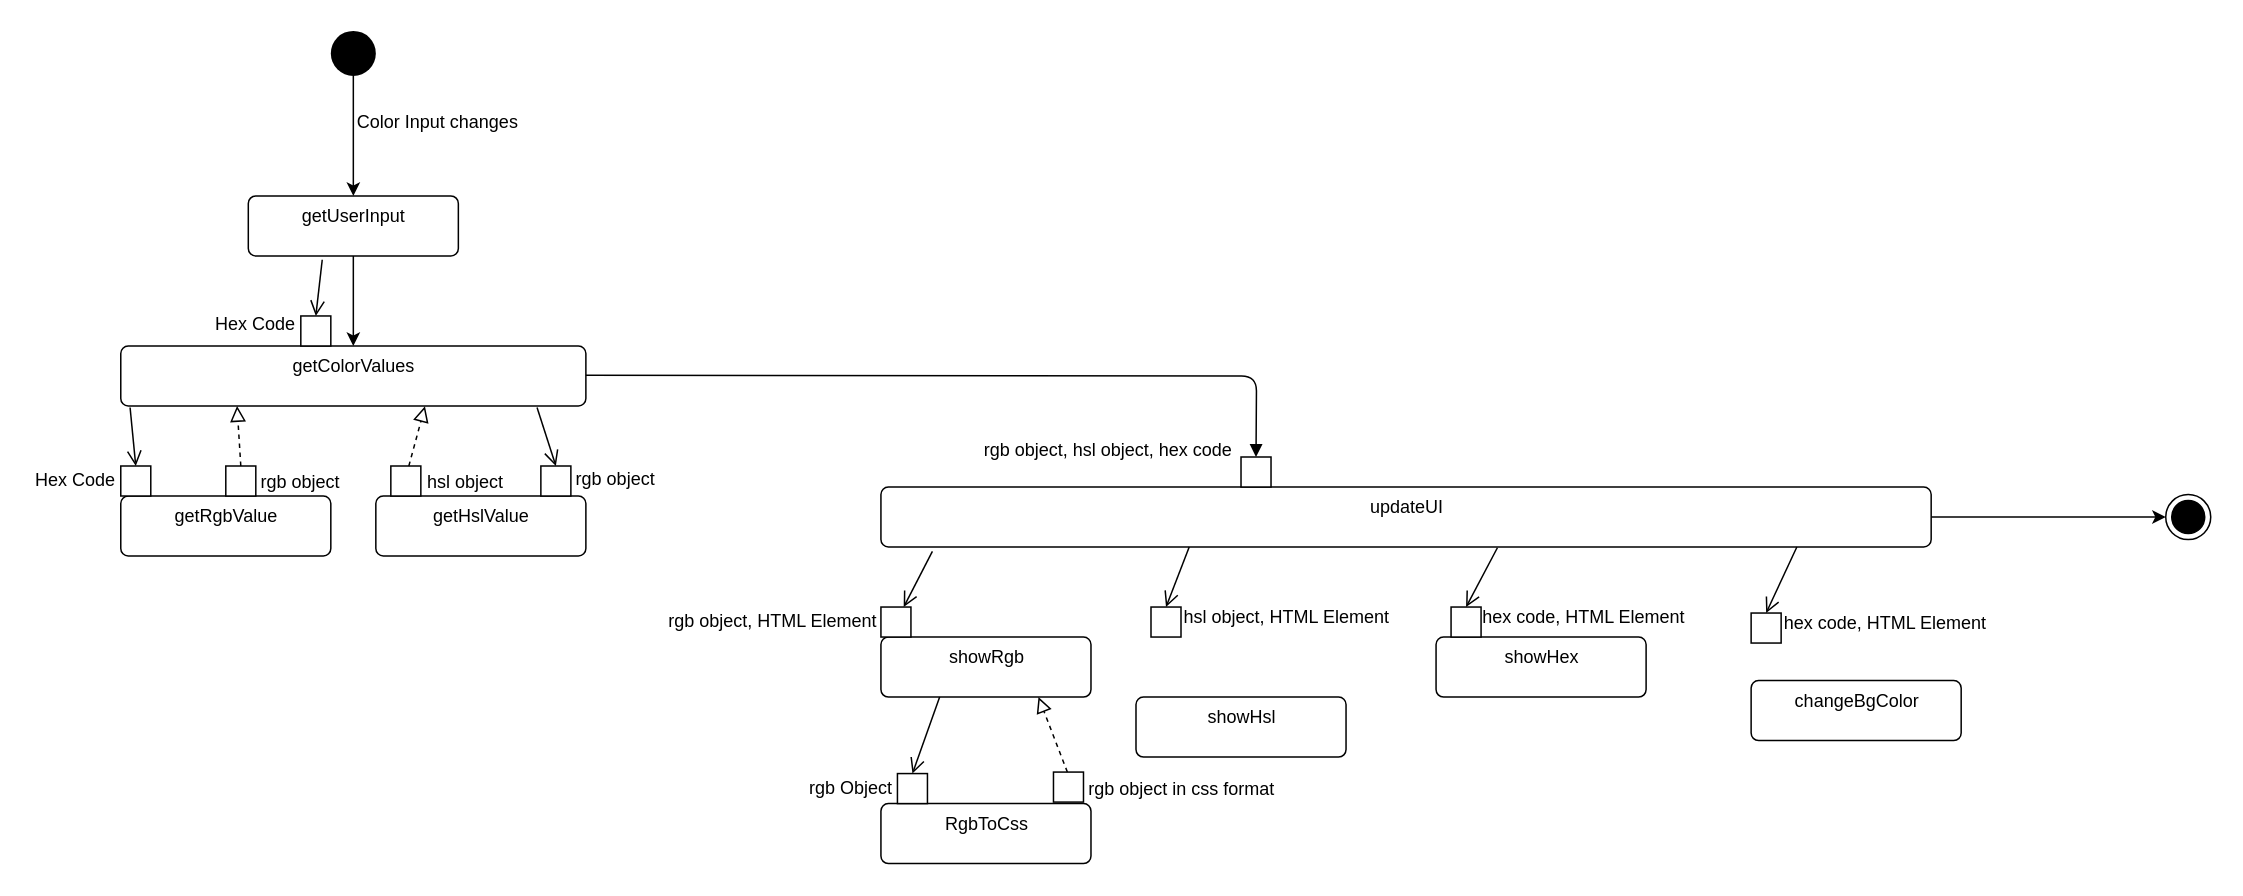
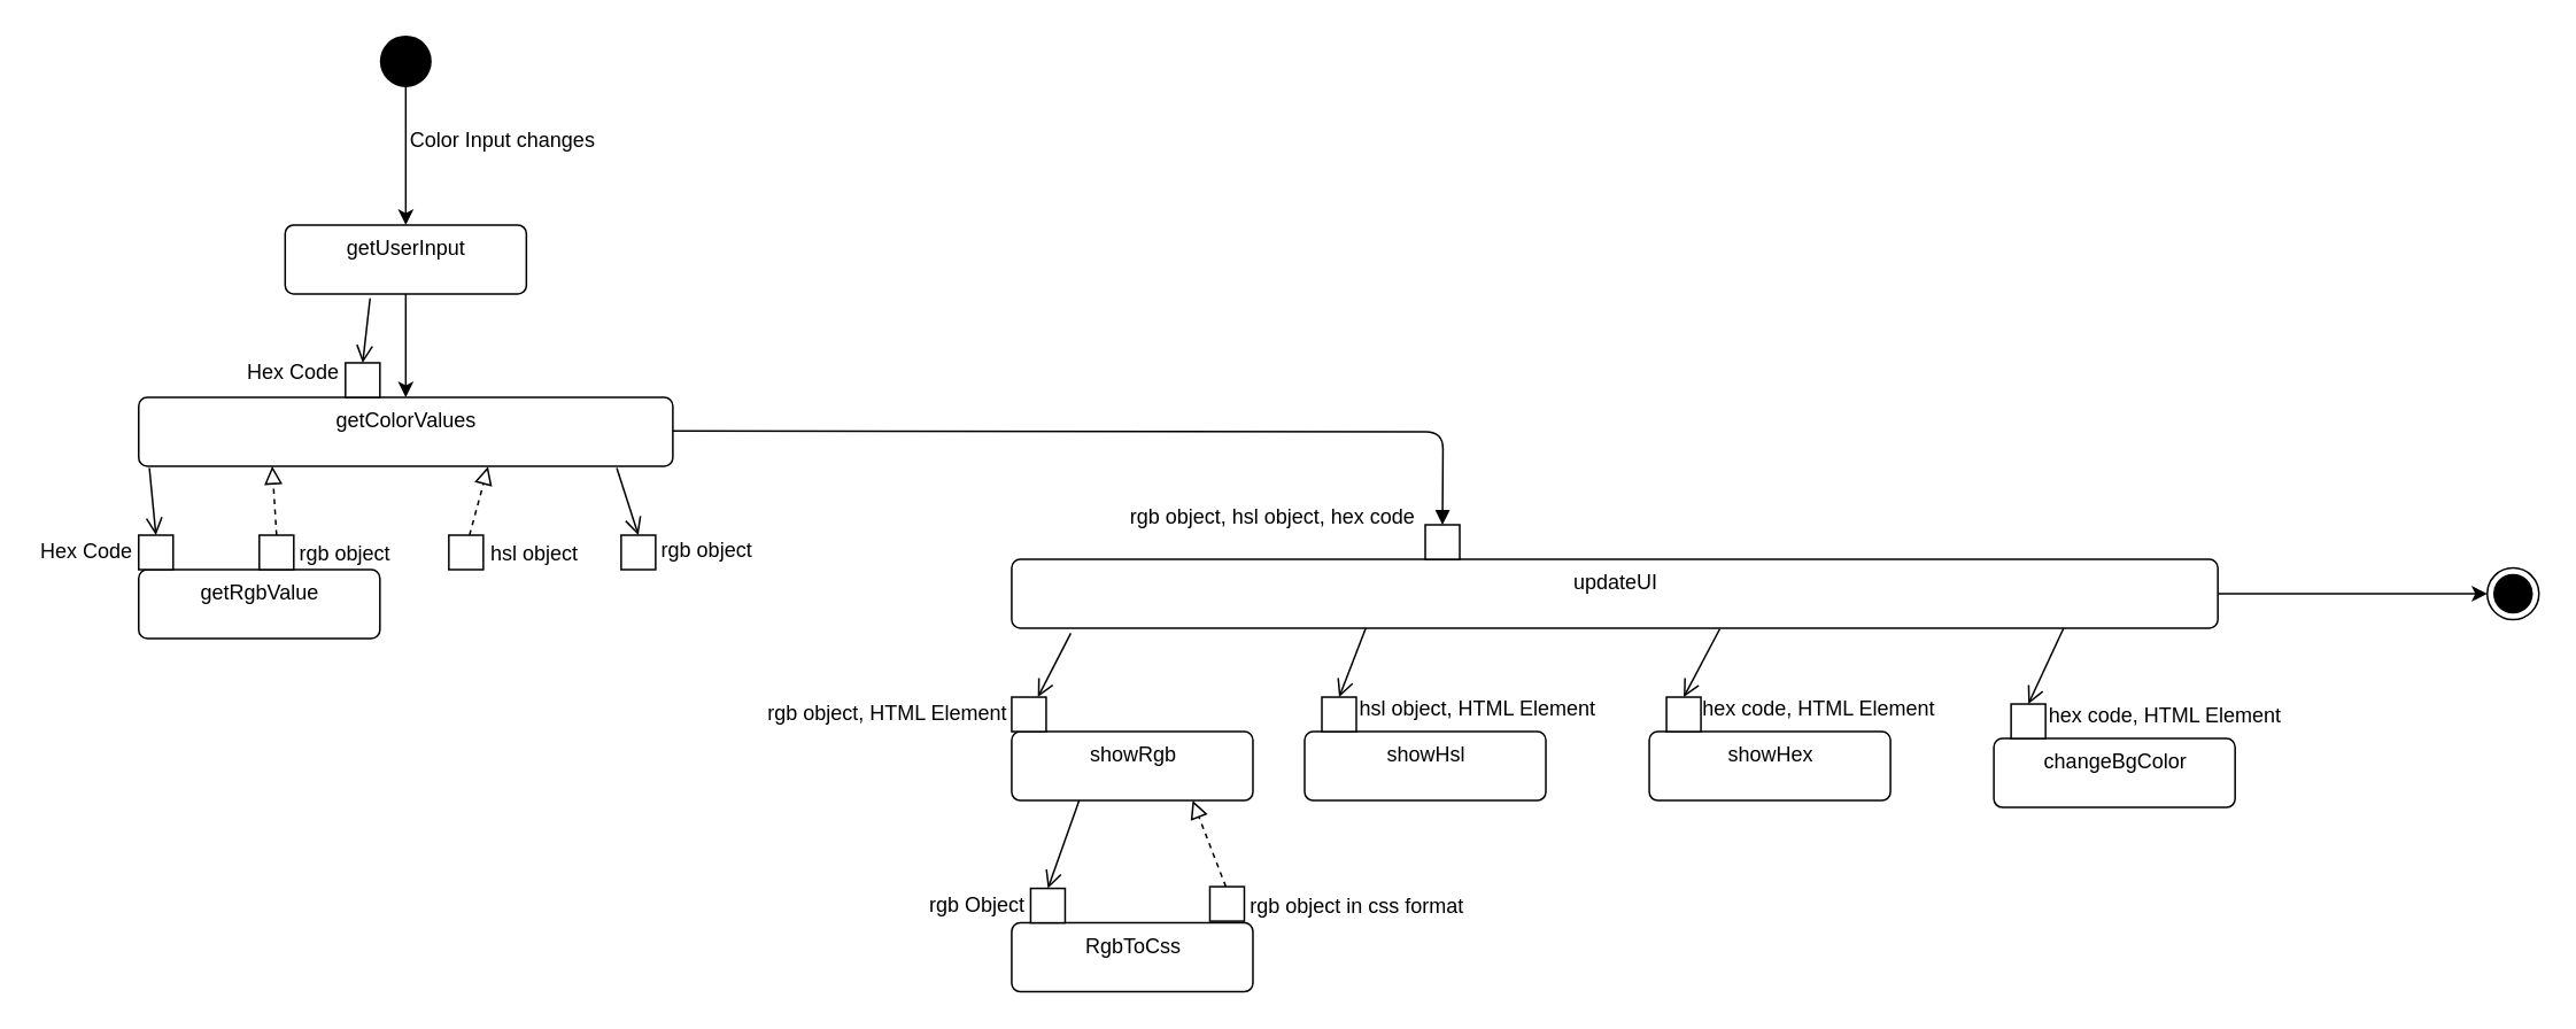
  <mxCell id="0" />
  <mxCell id="1" parent="0" />
  <mxCell id="2" style="edgeStyle=none;html=1;entryX=0.5;entryY=0;entryDx=0;entryDy=0;exitX=0.5;exitY=1;exitDx=0;exitDy=0;" edge="1" parent="1" source="53" target="4"><mxGeometry relative="1" as="geometry"><mxPoint x="235" y="50" as="sourcePoint" /></mxGeometry></mxCell>
  <mxCell id="3" style="edgeStyle=none;html=1;entryX=0.5;entryY=0;entryDx=0;entryDy=0;exitX=0.5;exitY=1;exitDx=0;exitDy=0;" edge="1" parent="1" source="4" target="5"><mxGeometry relative="1" as="geometry" /></mxCell>
  <mxCell id="4" value="getUserInput" style="html=1;align=center;verticalAlign=top;rounded=1;absoluteArcSize=1;arcSize=10;dashed=0;" vertex="1" parent="1"><mxGeometry x="165" y="130" width="140" height="40" as="geometry" /></mxCell>
  <mxCell id="5" value="getColorValues" style="html=1;align=center;verticalAlign=top;rounded=1;absoluteArcSize=1;arcSize=10;dashed=0;" vertex="1" parent="1"><mxGeometry x="80" y="230" width="310" height="40" as="geometry" /></mxCell>
  <mxCell id="6" value="getRgbValue" style="html=1;align=center;verticalAlign=top;rounded=1;absoluteArcSize=1;arcSize=10;dashed=0;" vertex="1" parent="1"><mxGeometry x="80" y="330" width="140" height="40" as="geometry" /></mxCell>
- <mxCell id="7" value="getHslValue" style="html=1;align=center;verticalAlign=top;rounded=1;absoluteArcSize=1;arcSize=10;dashed=0;" vertex="1" parent="1"><mxGeometry x="250" y="330" width="140" height="40" as="geometry" /></mxCell>
  <mxCell id="8" value="" style="fillColor=#ffffff;strokeColor=#000000;" vertex="1" parent="1"><mxGeometry x="200" y="210" width="20" height="20" as="geometry" /></mxCell>
  <mxCell id="9" value="Hex Code" style="text;verticalAlign=middle;align=center;" vertex="1" parent="1"><mxGeometry x="140" y="210" width="60" height="10" as="geometry" /></mxCell>
  <mxCell id="10" value="" style="endArrow=open;startArrow=none;endFill=0;startFill=0;endSize=8;html=1;verticalAlign=bottom;labelBackgroundColor=none;strokeWidth=1;exitX=0.02;exitY=1.025;exitDx=0;exitDy=0;entryX=0.5;entryY=0;entryDx=0;entryDy=0;exitPerimeter=0;" edge="1" parent="1" source="5" target="11"><mxGeometry width="160" relative="1" as="geometry"><mxPoint x="150" y="290" as="sourcePoint" /><mxPoint x="310" y="290" as="targetPoint" /></mxGeometry></mxCell>
  <mxCell id="11" value="" style="fillColor=#ffffff;strokeColor=#000000;" vertex="1" parent="1"><mxGeometry x="80" y="310" width="20" height="20" as="geometry" /></mxCell>
  <mxCell id="12" value="Hex Code" style="text;verticalAlign=middle;align=center;" vertex="1" parent="1"><mxGeometry x="20" y="313" width="60" height="12" as="geometry" /></mxCell>
  <mxCell id="13" value="" style="fillColor=#ffffff;strokeColor=#000000;" vertex="1" parent="1"><mxGeometry x="360" y="310" width="20" height="20" as="geometry" /></mxCell>
  <mxCell id="14" value="rgb object" style="text;verticalAlign=middle;align=center;" vertex="1" parent="1"><mxGeometry x="380" y="313" width="60" height="11" as="geometry" /></mxCell>
  <mxCell id="15" value="" style="endArrow=open;startArrow=none;endFill=0;startFill=0;endSize=8;html=1;verticalAlign=bottom;labelBackgroundColor=none;strokeWidth=1;exitX=0.895;exitY=1.025;exitDx=0;exitDy=0;exitPerimeter=0;entryX=0.5;entryY=0;entryDx=0;entryDy=0;" edge="1" parent="1" source="5" target="13"><mxGeometry width="160" relative="1" as="geometry"><mxPoint x="360" y="270" as="sourcePoint" /><mxPoint x="262.63" y="329" as="targetPoint" /></mxGeometry></mxCell>
  <mxCell id="16" value="" style="endArrow=open;startArrow=none;endFill=0;startFill=0;endSize=8;html=1;verticalAlign=bottom;labelBackgroundColor=none;strokeWidth=1;exitX=0.352;exitY=1.063;exitDx=0;exitDy=0;exitPerimeter=0;entryX=0.5;entryY=0;entryDx=0;entryDy=0;" edge="1" parent="1" source="4" target="8"><mxGeometry width="160" relative="1" as="geometry"><mxPoint x="215" y="200" as="sourcePoint" /><mxPoint x="180" y="190" as="targetPoint" /></mxGeometry></mxCell>
  <mxCell id="17" value="" style="endArrow=block;startArrow=none;endFill=0;startFill=0;endSize=8;html=1;verticalAlign=bottom;dashed=1;labelBackgroundColor=none;exitX=0.5;exitY=0;exitDx=0;exitDy=0;entryX=0.25;entryY=1;entryDx=0;entryDy=0;" edge="1" parent="1" source="19" target="5"><mxGeometry width="160" relative="1" as="geometry"><mxPoint x="330" y="320" as="sourcePoint" /><mxPoint x="490" y="320" as="targetPoint" /></mxGeometry></mxCell>
  <mxCell id="18" value="rgb object" style="text;verticalAlign=middle;align=center;" vertex="1" parent="1"><mxGeometry x="170" y="314" width="60" height="12" as="geometry" /></mxCell>
  <mxCell id="19" value="" style="fillColor=#ffffff;strokeColor=#000000;" vertex="1" parent="1"><mxGeometry x="150" y="310" width="20" height="20" as="geometry" /></mxCell>
  <mxCell id="20" value="" style="fillColor=#ffffff;strokeColor=#000000;" vertex="1" parent="1"><mxGeometry x="260" y="310" width="20" height="20" as="geometry" /></mxCell>
  <mxCell id="21" value="hsl object" style="text;verticalAlign=middle;align=center;" vertex="1" parent="1"><mxGeometry x="280" y="314" width="60" height="12" as="geometry" /></mxCell>
  <mxCell id="22" value="" style="endArrow=block;startArrow=none;endFill=0;startFill=0;endSize=8;html=1;verticalAlign=bottom;dashed=1;labelBackgroundColor=none;entryX=0.654;entryY=1.006;entryDx=0;entryDy=0;entryPerimeter=0;" edge="1" parent="1" target="5"><mxGeometry width="160" relative="1" as="geometry"><mxPoint x="272" y="310" as="sourcePoint" /><mxPoint x="313.485" y="269.48" as="targetPoint" /></mxGeometry></mxCell>
  <mxCell id="23" style="edgeStyle=none;html=1;entryX=0;entryY=0.5;entryDx=0;entryDy=0;" edge="1" parent="1" source="24" target="52"><mxGeometry relative="1" as="geometry" /></mxCell>
  <mxCell id="24" value="updateUI" style="html=1;align=center;verticalAlign=top;rounded=1;absoluteArcSize=1;arcSize=10;dashed=0;" vertex="1" parent="1"><mxGeometry x="586.66" y="324" width="700" height="40" as="geometry" /></mxCell>
  <mxCell id="25" value="showRgb" style="html=1;align=center;verticalAlign=top;rounded=1;absoluteArcSize=1;arcSize=10;dashed=0;" vertex="1" parent="1"><mxGeometry x="586.66" y="424" width="140" height="40" as="geometry" /></mxCell>
- <mxCell id="26" value="showHsl" style="html=1;align=center;verticalAlign=top;rounded=1;absoluteArcSize=1;arcSize=10;dashed=0;" vertex="1" parent="1"><mxGeometry x="756.66" y="464" width="140" height="40" as="geometry" /></mxCell>
+ <mxCell id="26" value="showHsl" style="html=1;align=center;verticalAlign=top;rounded=1;absoluteArcSize=1;arcSize=10;dashed=0;" vertex="1" parent="1"><mxGeometry x="756.66" y="424" width="140" height="40" as="geometry" /></mxCell>
  <mxCell id="27" value="" style="fillColor=#ffffff;strokeColor=#000000;" vertex="1" parent="1"><mxGeometry x="586.66" y="404" width="20" height="20" as="geometry" /></mxCell>
  <mxCell id="28" value="rgb object, HTML Element" style="text;verticalAlign=middle;align=center;" vertex="1" parent="1"><mxGeometry x="443" y="407" width="143.66" height="12" as="geometry" /></mxCell>
  <mxCell id="29" value="" style="fillColor=#ffffff;strokeColor=#000000;" vertex="1" parent="1"><mxGeometry x="766.66" y="404" width="20" height="20" as="geometry" /></mxCell>
  <mxCell id="30" value="hsl object, HTML Element" style="text;verticalAlign=middle;align=center;" vertex="1" parent="1"><mxGeometry x="786.66" y="404" width="141.34" height="12" as="geometry" /></mxCell>
  <mxCell id="31" value="showHex" style="html=1;align=center;verticalAlign=top;rounded=1;absoluteArcSize=1;arcSize=10;dashed=0;" vertex="1" parent="1"><mxGeometry x="956.66" y="424" width="140" height="40" as="geometry" /></mxCell>
  <mxCell id="32" value="" style="fillColor=#ffffff;strokeColor=#000000;" vertex="1" parent="1"><mxGeometry x="966.66" y="404" width="20" height="20" as="geometry" /></mxCell>
  <mxCell id="33" value="hex code, HTML Element" style="text;verticalAlign=middle;align=center;" vertex="1" parent="1"><mxGeometry x="986.66" y="404" width="137.34" height="12" as="geometry" /></mxCell>
- <mxCell id="34" value="changeBgColor" style="html=1;align=center;verticalAlign=top;rounded=1;absoluteArcSize=1;arcSize=10;dashed=0;" vertex="1" parent="1"><mxGeometry x="1166.66" y="453" width="140" height="40" as="geometry" /></mxCell>
+ <mxCell id="34" value="changeBgColor" style="html=1;align=center;verticalAlign=top;rounded=1;absoluteArcSize=1;arcSize=10;dashed=0;" vertex="1" parent="1"><mxGeometry x="1156.66" y="428" width="140" height="40" as="geometry" /></mxCell>
  <mxCell id="35" value="" style="fillColor=#ffffff;strokeColor=#000000;" vertex="1" parent="1"><mxGeometry x="1166.66" y="408" width="20" height="20" as="geometry" /></mxCell>
  <mxCell id="36" value="hex code, HTML Element" style="text;verticalAlign=middle;align=center;" vertex="1" parent="1"><mxGeometry x="1186.66" y="408" width="139.34" height="12" as="geometry" /></mxCell>
  <mxCell id="37" value="rgb object, hsl object, hex code" style="text;verticalAlign=middle;align=center;" vertex="1" parent="1"><mxGeometry x="656.66" y="293" width="163.34" height="12" as="geometry" /></mxCell>
  <mxCell id="38" value="" style="fillColor=#ffffff;strokeColor=#000000;" vertex="1" parent="1"><mxGeometry x="826.66" y="304" width="20" height="20" as="geometry" /></mxCell>
  <mxCell id="39" value="" style="html=1;verticalAlign=bottom;labelBackgroundColor=none;endArrow=block;endFill=1;entryX=0.5;entryY=0;entryDx=0;entryDy=0;" edge="1" parent="1" target="38"><mxGeometry width="160" relative="1" as="geometry"><mxPoint x="390" y="249.57" as="sourcePoint" /><mxPoint x="840" y="250" as="targetPoint" /><Array as="points"><mxPoint x="837" y="250" /></Array></mxGeometry></mxCell>
  <mxCell id="40" value="" style="endArrow=open;startArrow=none;endFill=0;startFill=0;endSize=8;html=1;verticalAlign=bottom;labelBackgroundColor=none;strokeWidth=1;exitX=0.049;exitY=1.072;exitDx=0;exitDy=0;exitPerimeter=0;" edge="1" parent="1" source="24" target="27"><mxGeometry width="160" relative="1" as="geometry"><mxPoint x="439" y="493" as="sourcePoint" /><mxPoint x="599" y="493" as="targetPoint" /></mxGeometry></mxCell>
  <mxCell id="41" value="" style="endArrow=open;startArrow=none;endFill=0;startFill=0;endSize=8;html=1;verticalAlign=bottom;labelBackgroundColor=none;strokeWidth=1;exitX=0.049;exitY=1.072;exitDx=0;exitDy=0;exitPerimeter=0;entryX=0.5;entryY=0;entryDx=0;entryDy=0;" edge="1" parent="1" target="29"><mxGeometry width="160" relative="1" as="geometry"><mxPoint x="792.14" y="364" as="sourcePoint" /><mxPoint x="772.997" y="401.12" as="targetPoint" /></mxGeometry></mxCell>
  <mxCell id="42" value="" style="endArrow=open;startArrow=none;endFill=0;startFill=0;endSize=8;html=1;verticalAlign=bottom;labelBackgroundColor=none;strokeWidth=1;exitX=0.587;exitY=1.012;exitDx=0;exitDy=0;exitPerimeter=0;entryX=0.5;entryY=0;entryDx=0;entryDy=0;" edge="1" parent="1" source="24" target="32"><mxGeometry width="160" relative="1" as="geometry"><mxPoint x="994.14" y="369.88" as="sourcePoint" /><mxPoint x="975" y="388" as="targetPoint" /></mxGeometry></mxCell>
  <mxCell id="43" value="" style="endArrow=open;startArrow=none;endFill=0;startFill=0;endSize=8;html=1;verticalAlign=bottom;labelBackgroundColor=none;strokeWidth=1;exitX=0.049;exitY=1.072;exitDx=0;exitDy=0;exitPerimeter=0;entryX=0.5;entryY=0;entryDx=0;entryDy=0;" edge="1" parent="1" target="35"><mxGeometry width="160" relative="1" as="geometry"><mxPoint x="1197.14" y="364" as="sourcePoint" /><mxPoint x="1177.997" y="401.12" as="targetPoint" /></mxGeometry></mxCell>
  <mxCell id="44" value="Color Input changes" style="text;verticalAlign=middle;align=center;" vertex="1" parent="1"><mxGeometry x="237" y="75" width="109" height="10" as="geometry" /></mxCell>
  <mxCell id="45" value="RgbToCss" style="html=1;align=center;verticalAlign=top;rounded=1;absoluteArcSize=1;arcSize=10;dashed=0;" vertex="1" parent="1"><mxGeometry x="586.66" y="535" width="140" height="40" as="geometry" /></mxCell>
  <mxCell id="46" value="" style="fillColor=#ffffff;strokeColor=#000000;" vertex="1" parent="1"><mxGeometry x="597.66" y="515" width="20" height="20" as="geometry" /></mxCell>
  <mxCell id="47" value="rgb Object" style="text;verticalAlign=middle;align=center;" vertex="1" parent="1"><mxGeometry x="536" y="518" width="61.66" height="12" as="geometry" /></mxCell>
  <mxCell id="48" value="" style="fillColor=#ffffff;strokeColor=#000000;" vertex="1" parent="1"><mxGeometry x="701.66" y="514" width="20" height="20" as="geometry" /></mxCell>
  <mxCell id="49" value="rgb object in css format" style="text;verticalAlign=middle;align=center;" vertex="1" parent="1"><mxGeometry x="721.66" y="519" width="131.34" height="12" as="geometry" /></mxCell>
  <mxCell id="50" value="" style="endArrow=open;startArrow=none;endFill=0;startFill=0;endSize=8;html=1;verticalAlign=bottom;labelBackgroundColor=none;strokeWidth=1;exitX=0.049;exitY=1.072;exitDx=0;exitDy=0;exitPerimeter=0;entryX=0.5;entryY=0;entryDx=0;entryDy=0;" edge="1" parent="1" target="46"><mxGeometry width="160" relative="1" as="geometry"><mxPoint x="625.8" y="464" as="sourcePoint" /><mxPoint x="606.657" y="501.12" as="targetPoint" /></mxGeometry></mxCell>
  <mxCell id="51" value="" style="endArrow=block;startArrow=none;endFill=0;startFill=0;endSize=8;html=1;verticalAlign=bottom;dashed=1;labelBackgroundColor=none;entryX=0.75;entryY=1;entryDx=0;entryDy=0;" edge="1" parent="1" target="25"><mxGeometry width="160" relative="1" as="geometry"><mxPoint x="710.92" y="514" as="sourcePoint" /><mxPoint x="721.66" y="474.24" as="targetPoint" /></mxGeometry></mxCell>
  <mxCell id="52" value="" style="ellipse;html=1;shape=endState;fillColor=#000000;strokeColor=#000000;" vertex="1" parent="1"><mxGeometry x="1443" y="329" width="30" height="30" as="geometry" /></mxCell>
  <mxCell id="53" value="" style="ellipse;fillColor=#000000;strokeColor=none;" vertex="1" parent="1"><mxGeometry x="220" y="20" width="30" height="30" as="geometry" /></mxCell>
